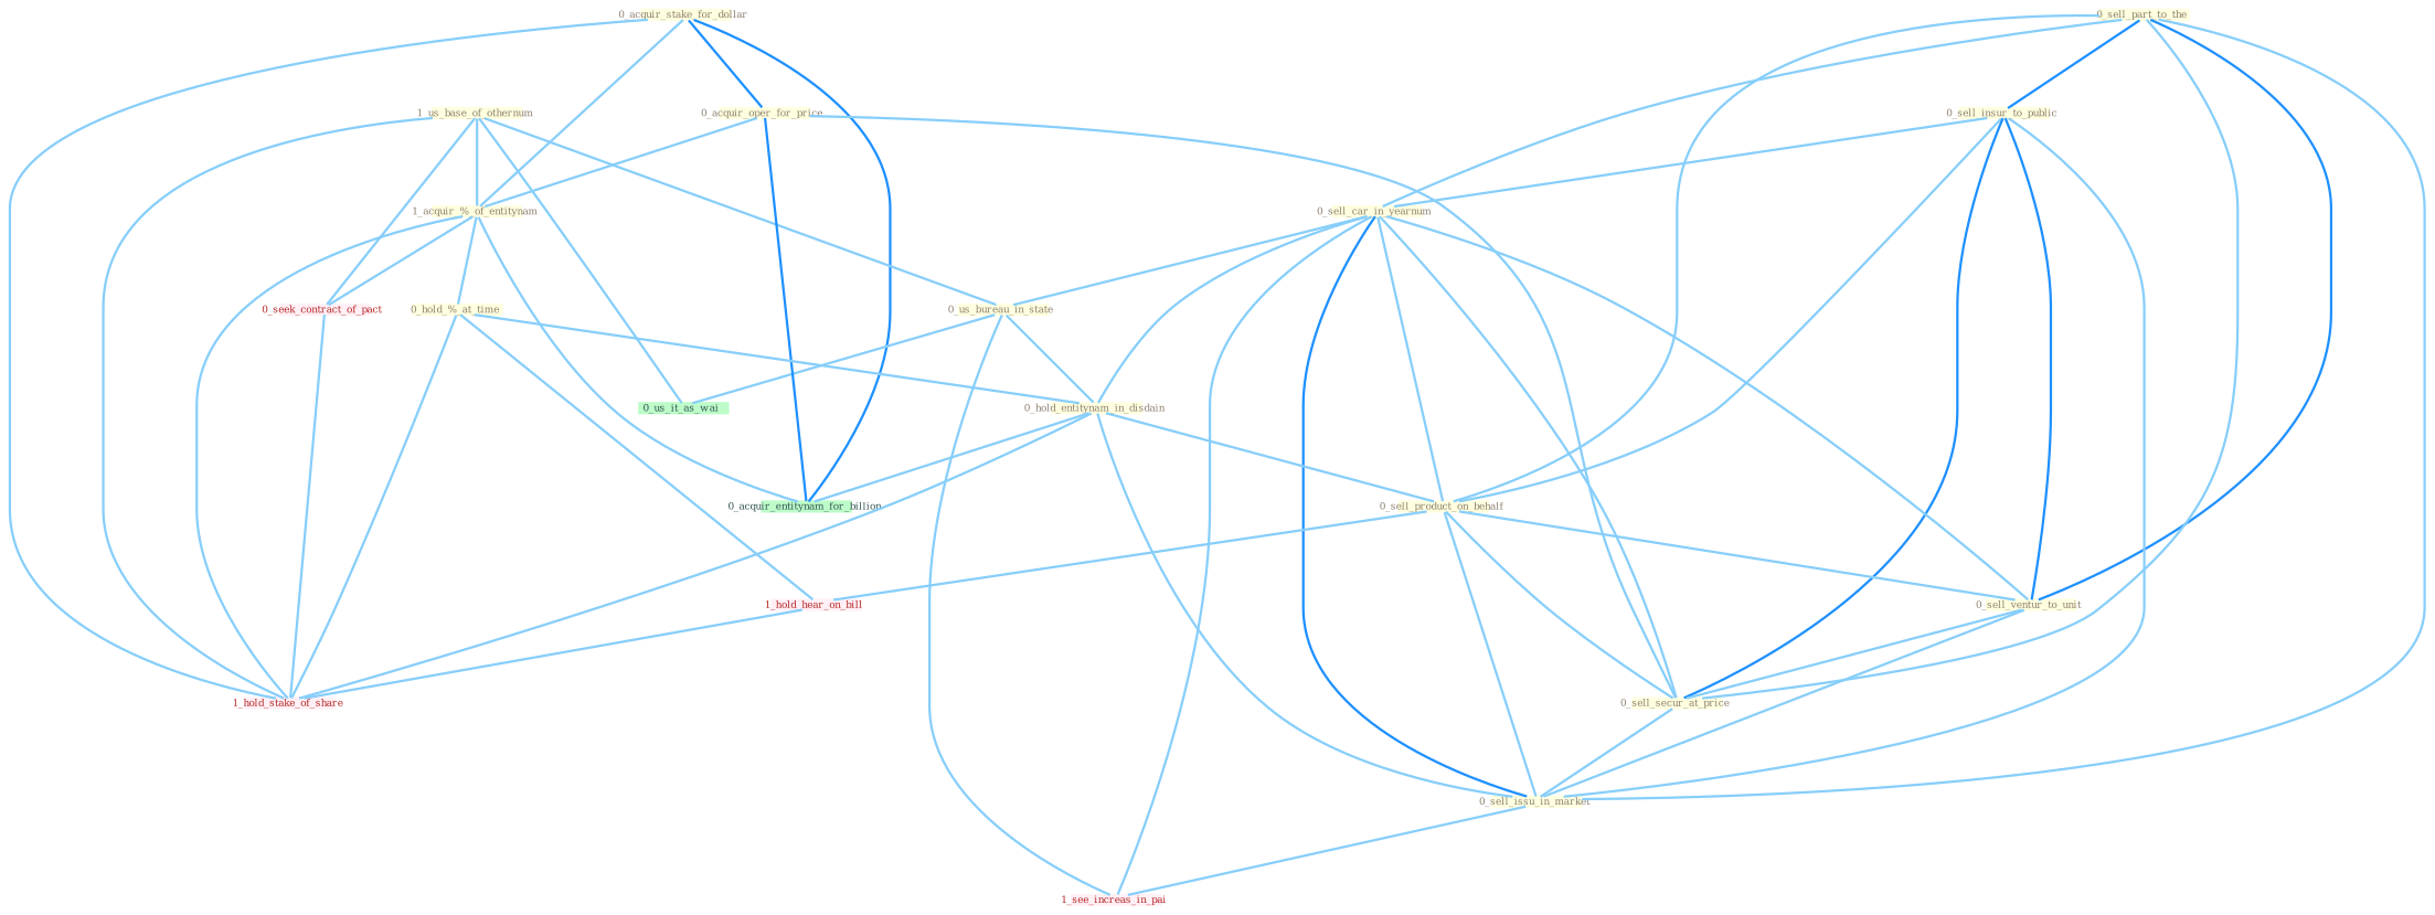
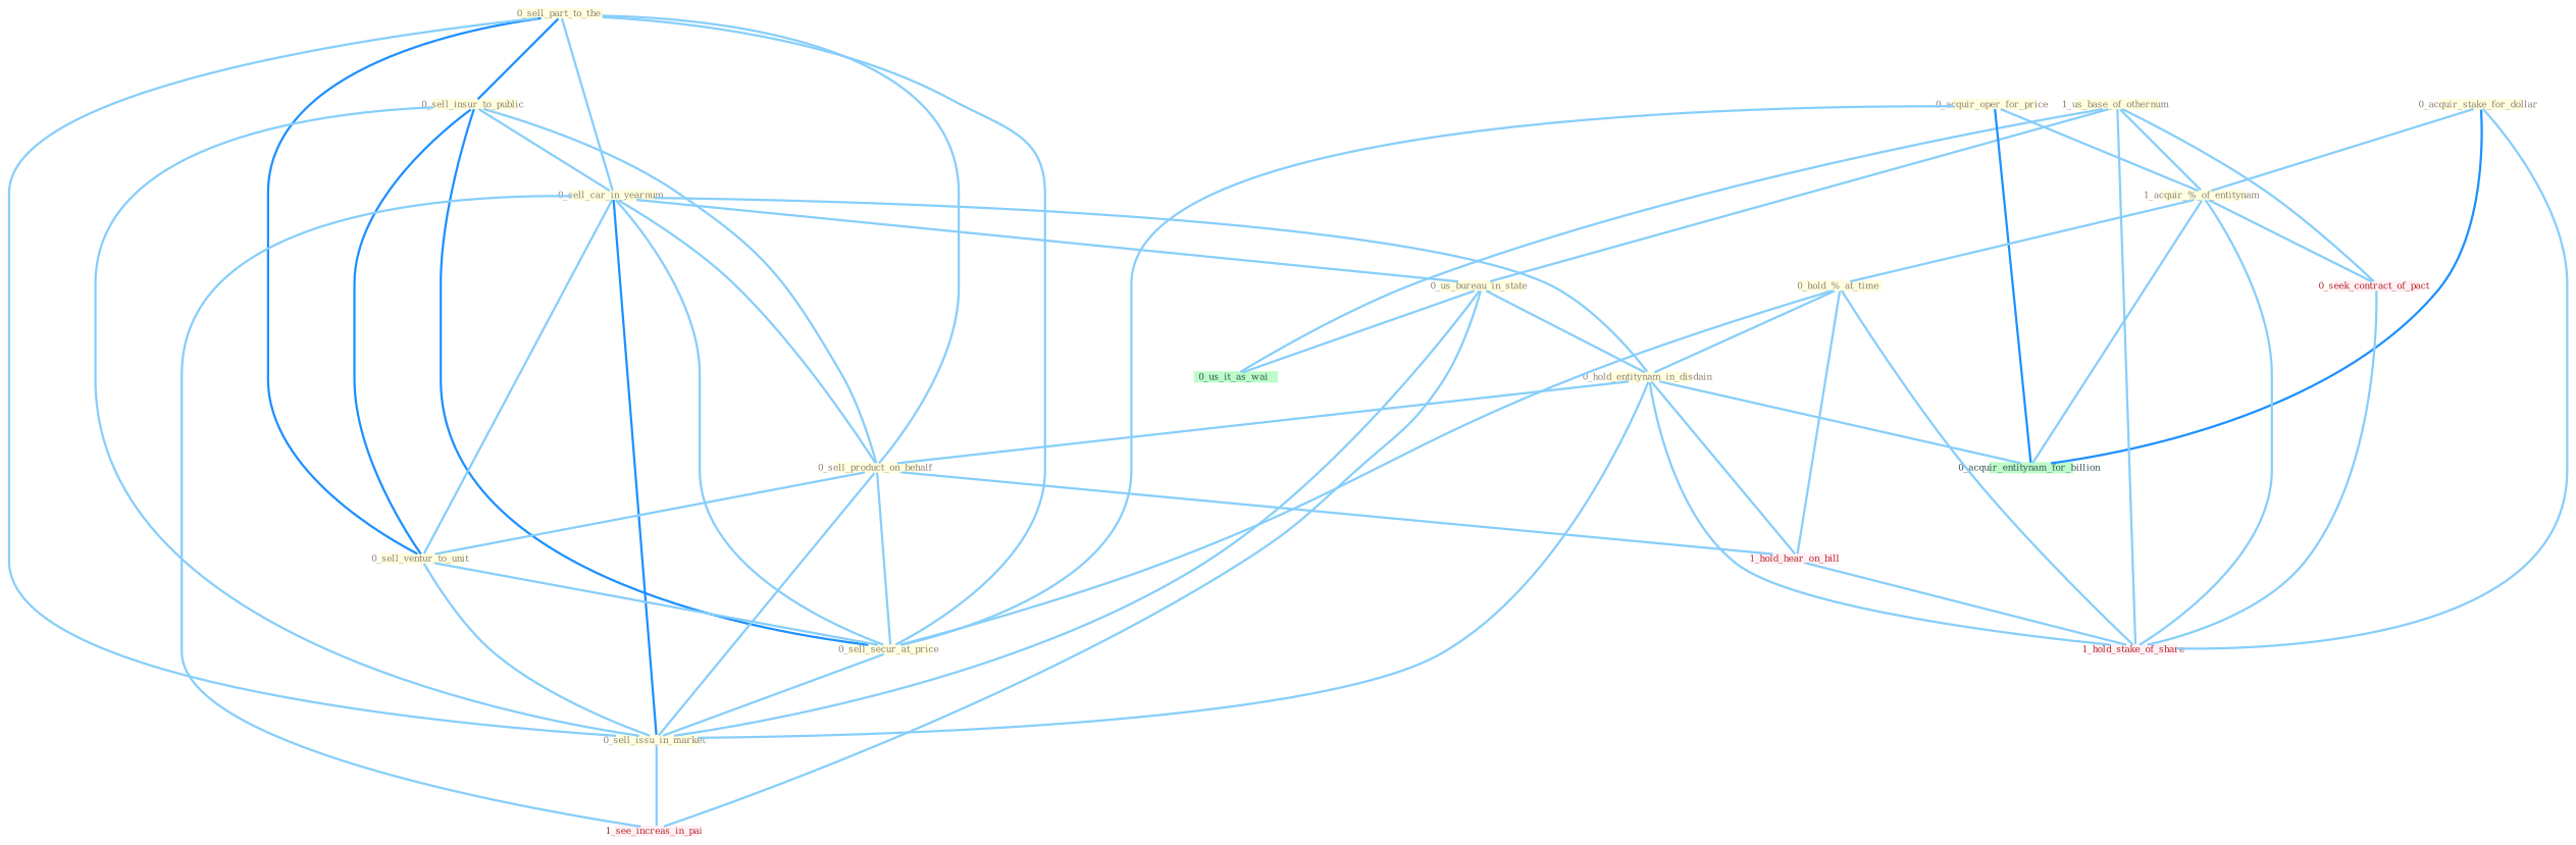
  graph {
    node [color="#ffffe0" fixedsize=true fontcolor="#8b7d6b" fontsize=4 shape=polygon style=filled]
    edge [color="#87cefa" w=1]
    "0_acquir_stake_for_dollar " [height=.06 width=.5]
    "1_us_base_of_othernum " [height=.06 width=.5]
    "0_sell_part_to_the " [height=.06 width=.5]
    "0_sell_insur_to_public " [height=.06 width=.5]
    "0_sell_car_in_yearnum " [height=.06 width=.5]
    "0_us_bureau_in_state " [height=.06 width=.5]
    "0_acquir_oper_for_price " [height=.06 width=.5]
    "1_acquir_%_of_entitynam " [height=.06 width=.5]
    "0_sell_product_on_behalf " [height=.06 width=.5]
    "0_hold_%_at_time " [height=.06 width=.5]
    "0_hold_entitynam_in_disdain " [height=.06 width=.5]
    "0_sell_ventur_to_unit " [height=.06 width=.5]
    "0_sell_secur_at_price " [height=.06 width=.5]
    "0_sell_issu_in_market " [height=.06 width=.5]
    "0_seek_contract_of_pact " [color="#fff0f5" fontcolor="#b22222" height=.06 width=.5]
    "1_see_increas_in_pai " [color="#fff0f5" fontcolor="#b22222" height=.06 width=.5]
    "1_hold_hear_on_bill " [color="#fff0f5" fontcolor="#b22222" height=.06 width=.5]
    "1_hold_stake_of_share " [color="#fff0f5" fontcolor="#b22222" height=.06 width=.5]
    "0_acquir_entitynam_for_billion " [color="#BDFCC9" fontcolor="#2f4f4f" height=.06 width=.5]
    "0_us_it_as_wai " [color="#BDFCC9" fontcolor="#2f4f4f" height=.06 width=.5]
    subgraph sub_1 {
      "0_acquir_stake_for_dollar "
      "1_us_base_of_othernum "
      "0_sell_part_to_the "
      "0_sell_insur_to_public "
      "0_sell_car_in_yearnum "
      "0_us_bureau_in_state "
      "0_acquir_oper_for_price "
      "1_acquir_%_of_entitynam "
      "0_sell_product_on_behalf "
      "0_hold_%_at_time "
      "0_hold_entitynam_in_disdain "
      "0_sell_ventur_to_unit "
      "0_sell_secur_at_price "
      "0_sell_issu_in_market "
    }
    subgraph sub_2 {
      "0_seek_contract_of_pact "
      "1_see_increas_in_pai "
      "1_hold_hear_on_bill "
      "1_hold_stake_of_share "
    }
-   "0_acquir_stake_for_dollar " -- "0_acquir_oper_for_price " [color="#1e90ff" w=2]
    "0_acquir_stake_for_dollar " -- "1_acquir_%_of_entitynam "
    "0_acquir_stake_for_dollar " -- "1_hold_stake_of_share "
    "0_acquir_stake_for_dollar " -- "0_acquir_entitynam_for_billion " [color="#1e90ff" w=2]
    "1_us_base_of_othernum " -- "0_us_bureau_in_state "
    "1_us_base_of_othernum " -- "1_acquir_%_of_entitynam "
    "1_us_base_of_othernum " -- "0_seek_contract_of_pact "
    "1_us_base_of_othernum " -- "1_hold_stake_of_share "
    "1_us_base_of_othernum " -- "0_us_it_as_wai "
    "0_sell_part_to_the " -- "0_sell_insur_to_public " [color="#1e90ff" w=2]
    "0_sell_part_to_the " -- "0_sell_car_in_yearnum "
    "0_sell_part_to_the " -- "0_sell_product_on_behalf "
    "0_sell_part_to_the " -- "0_sell_ventur_to_unit " [color="#1e90ff" w=2]
    "0_sell_part_to_the " -- "0_sell_secur_at_price "
    "0_sell_part_to_the " -- "0_sell_issu_in_market "
    "0_sell_insur_to_public " -- "0_sell_car_in_yearnum "
    "0_sell_insur_to_public " -- "0_sell_product_on_behalf "
    "0_sell_insur_to_public " -- "0_sell_ventur_to_unit " [color="#1e90ff" w=2]
    "0_sell_insur_to_public " -- "0_sell_secur_at_price " [color="#1e90ff"]
    "0_sell_insur_to_public " -- "0_sell_issu_in_market "
    "0_sell_car_in_yearnum " -- "0_us_bureau_in_state "
    "0_sell_car_in_yearnum " -- "0_sell_product_on_behalf "
    "0_sell_car_in_yearnum " -- "0_hold_entitynam_in_disdain "
    "0_sell_car_in_yearnum " -- "0_sell_ventur_to_unit "
    "0_sell_car_in_yearnum " -- "0_sell_secur_at_price "
    "0_sell_car_in_yearnum " -- "0_sell_issu_in_market " [color="#1e90ff" w=2]
    "0_sell_car_in_yearnum " -- "1_see_increas_in_pai "
    "0_us_bureau_in_state " -- "0_hold_entitynam_in_disdain "
+   "0_us_bureau_in_state " -- "0_sell_issu_in_market "
    "0_us_bureau_in_state " -- "1_see_increas_in_pai "
    "0_us_bureau_in_state " -- "0_us_it_as_wai "
    "0_acquir_oper_for_price " -- "1_acquir_%_of_entitynam "
    "0_acquir_oper_for_price " -- "0_sell_secur_at_price "
    "0_acquir_oper_for_price " -- "0_acquir_entitynam_for_billion " [color="#1e90ff" w=2]
    "1_acquir_%_of_entitynam " -- "0_hold_%_at_time "
    "1_acquir_%_of_entitynam " -- "0_seek_contract_of_pact "
    "1_acquir_%_of_entitynam " -- "1_hold_stake_of_share "
    "1_acquir_%_of_entitynam " -- "0_acquir_entitynam_for_billion "
    "0_sell_product_on_behalf " -- "0_sell_ventur_to_unit "
    "0_sell_product_on_behalf " -- "0_sell_secur_at_price "
    "0_sell_product_on_behalf " -- "0_sell_issu_in_market "
    "0_sell_product_on_behalf " -- "1_hold_hear_on_bill "
    "0_hold_%_at_time " -- "0_hold_entitynam_in_disdain "
+   "0_hold_%_at_time " -- "0_sell_secur_at_price "
    "0_hold_%_at_time " -- "1_hold_hear_on_bill "
    "0_hold_%_at_time " -- "1_hold_stake_of_share "
    "0_hold_entitynam_in_disdain " -- "0_sell_product_on_behalf "
    "0_hold_entitynam_in_disdain " -- "0_sell_issu_in_market "
+   "0_hold_entitynam_in_disdain " -- "1_hold_hear_on_bill "
    "0_hold_entitynam_in_disdain " -- "1_hold_stake_of_share "
    "0_hold_entitynam_in_disdain " -- "0_acquir_entitynam_for_billion "
    "0_sell_ventur_to_unit " -- "0_sell_secur_at_price "
    "0_sell_ventur_to_unit " -- "0_sell_issu_in_market "
    "0_sell_secur_at_price " -- "0_sell_issu_in_market "
    "0_sell_issu_in_market " -- "1_see_increas_in_pai "
    "0_seek_contract_of_pact " -- "1_hold_stake_of_share "
    "1_hold_hear_on_bill " -- "1_hold_stake_of_share "
  }
